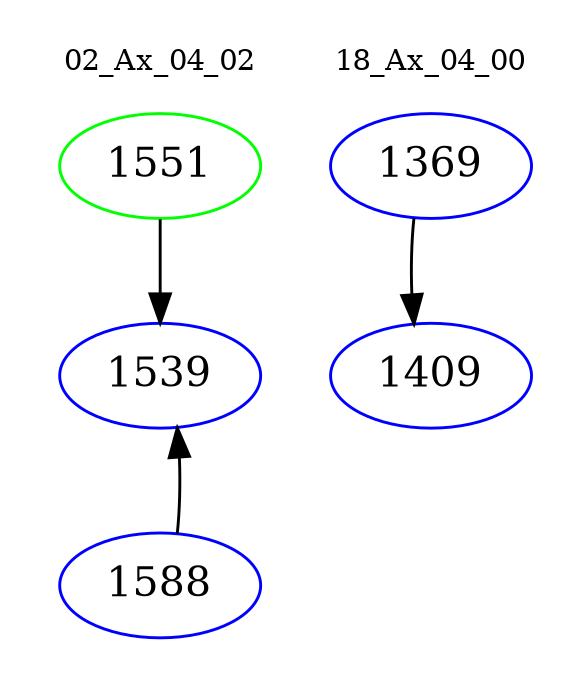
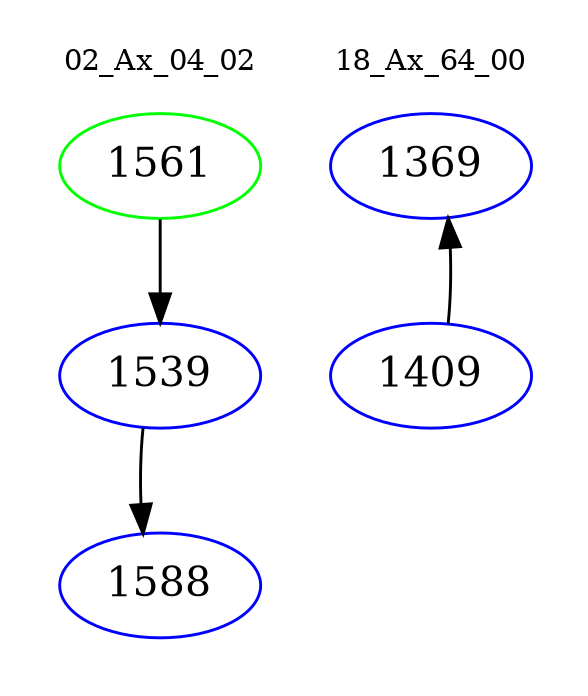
  digraph {
    fontname="DejaVu Serif"
    node [color=blue fontname="DejaVu Serif"]
    edge [color=black fontname="DejaVu Serif"]
-   n1 [color=green label=1551]
+   n1 [color=green label=1561]
    n2 [label=1539]
    n3 [label=1588]
    n4 [label=1369]
    n5 [label=1409]
    subgraph cluster_1 {
      color=white
      fontsize=10
      label="02_Ax_04_02"
      n1
      n2
      n3
    }
    subgraph cluster_2 {
      color=white
      fontsize=10
-     label="18_Ax_04_00"
+     label="18_Ax_64_00"
      n4
      n5
    }
    n1 -> n2
-   n3 -> n2
-   n4 -> n5
+   n2 -> n3
+   n5 -> n4
  }
